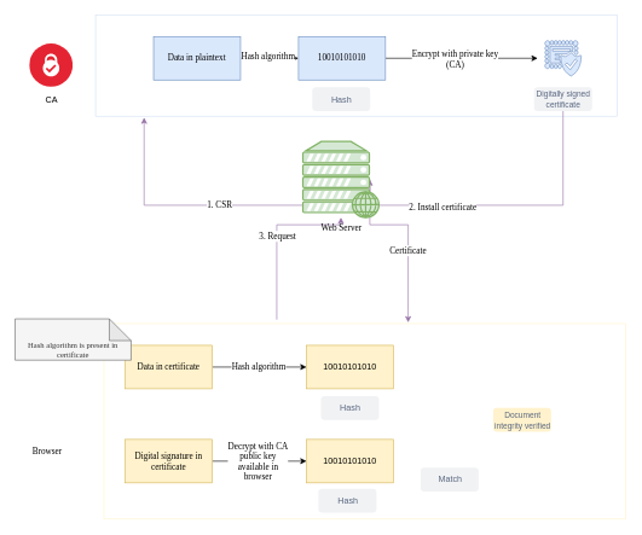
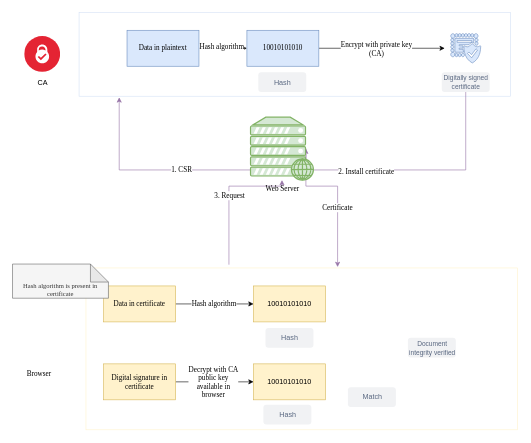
  <mxCell id="0" />
  <mxCell id="1" parent="0" />
  <mxCell id="2" value="" style="rounded=0;whiteSpace=wrap;html=1;fontFamily=Verdana;strokeColor=#FFF2CC;" vertex="1" parent="1"><mxGeometry x="142.5" y="446.5" width="720" height="270" as="geometry" /></mxCell>
  <mxCell id="3" value="" style="rounded=0;whiteSpace=wrap;html=1;fontFamily=Verdana;strokeColor=#D4E1F5;" vertex="1" parent="1"><mxGeometry x="131" y="20" width="720" height="140" as="geometry" /></mxCell>
  <mxCell id="4" value="" style="edgeStyle=orthogonalEdgeStyle;rounded=0;orthogonalLoop=1;jettySize=auto;html=1;" edge="1" parent="1" source="6" target="9"><mxGeometry relative="1" as="geometry" /></mxCell>
  <mxCell id="5" value="Hash algorithm" style="text;html=1;resizable=0;points=[];align=center;verticalAlign=middle;labelBackgroundColor=#ffffff;fontFamily=Verdana;" vertex="1" connectable="0" parent="4"><mxGeometry x="-0.15" y="3" relative="1" as="geometry"><mxPoint x="3" as="offset" /></mxGeometry></mxCell>
  <mxCell id="6" value="Data in plaintext" style="rounded=0;whiteSpace=wrap;html=1;fillColor=#dae8fc;strokeColor=#6c8ebf;fontFamily=Verdana;" vertex="1" parent="1"><mxGeometry x="211" y="50" width="120" height="60" as="geometry" /></mxCell>
  <mxCell id="7" value="" style="edgeStyle=orthogonalEdgeStyle;rounded=0;orthogonalLoop=1;jettySize=auto;html=1;" edge="1" parent="1" source="9"><mxGeometry relative="1" as="geometry"><mxPoint x="741" y="80" as="targetPoint" /></mxGeometry></mxCell>
  <mxCell id="8" value="Encrypt with private key &lt;br&gt;(CA)" style="text;html=1;resizable=0;points=[];align=center;verticalAlign=middle;labelBackgroundColor=#ffffff;fontFamily=Verdana;" vertex="1" connectable="0" parent="7"><mxGeometry x="-0.15" relative="1" as="geometry"><mxPoint x="6" as="offset" /></mxGeometry></mxCell>
  <mxCell id="9" value="10010101010" style="rounded=0;whiteSpace=wrap;html=1;fillColor=#dae8fc;strokeColor=#6c8ebf;fontFamily=Verdana;" vertex="1" parent="1"><mxGeometry x="411" y="50" width="120" height="60" as="geometry" /></mxCell>
  <mxCell id="10" value="Hash" style="rounded=1;align=center;fillColor=#F1F2F4;strokeColor=none;html=1;fontColor=#596780;fontSize=12" vertex="1" parent="1"><mxGeometry x="430" y="120" width="80" height="33" as="geometry" /></mxCell>
  <mxCell id="11" value="" style="pointerEvents=1;shadow=0;dashed=0;html=1;strokeColor=#6c8ebf;labelPosition=center;verticalLabelPosition=bottom;verticalAlign=top;align=center;shape=mxgraph.mscae.intune.certificate;fillColor=#dae8fc;" vertex="1" parent="1"><mxGeometry x="751" y="55.5" width="50" height="49" as="geometry" /></mxCell>
  <mxCell id="12" style="edgeStyle=orthogonalEdgeStyle;rounded=0;orthogonalLoop=1;jettySize=auto;html=1;entryX=0.88;entryY=0.5;entryDx=0;entryDy=0;entryPerimeter=0;fontFamily=Verdana;fillColor=#e1d5e7;strokeColor=#9673a6;" edge="1" parent="1" source="14" target="34"><mxGeometry relative="1" as="geometry"><Array as="points"><mxPoint x="776" y="283" /></Array></mxGeometry></mxCell>
  <mxCell id="13" value="2. Install certificate" style="text;html=1;resizable=0;points=[];align=center;verticalAlign=middle;labelBackgroundColor=#ffffff;fontFamily=Verdana;" vertex="1" connectable="0" parent="12"><mxGeometry x="0.375" y="2" relative="1" as="geometry"><mxPoint as="offset" /></mxGeometry></mxCell>
  <mxCell id="14" value="Digitally signed&lt;br style=&quot;font-size: 11px;&quot;&gt;certificate&lt;br style=&quot;font-size: 11px;&quot;&gt;" style="rounded=1;align=center;fillColor=#F1F2F4;strokeColor=none;html=1;fontColor=#596780;fontSize=11;" vertex="1" parent="1"><mxGeometry x="736" y="120" width="80" height="33" as="geometry" /></mxCell>
  <mxCell id="15" value="" style="edgeStyle=orthogonalEdgeStyle;rounded=0;orthogonalLoop=1;jettySize=auto;html=1;fontFamily=Verdana;entryX=0;entryY=0.5;entryDx=0;entryDy=0;" edge="1" parent="1" source="17" target="18"><mxGeometry relative="1" as="geometry"><mxPoint x="372" y="506.5" as="targetPoint" /></mxGeometry></mxCell>
  <mxCell id="16" value="Hash algorithm" style="text;html=1;resizable=0;points=[];align=center;verticalAlign=middle;labelBackgroundColor=#ffffff;fontFamily=Verdana;" vertex="1" connectable="0" parent="15"><mxGeometry x="0.065" relative="1" as="geometry"><mxPoint x="-6" as="offset" /></mxGeometry></mxCell>
  <mxCell id="17" value="Data in certificate" style="rounded=0;whiteSpace=wrap;html=1;fillColor=#fff2cc;strokeColor=#d6b656;fontFamily=Verdana;" vertex="1" parent="1"><mxGeometry x="172" y="476.5" width="120" height="60" as="geometry" /></mxCell>
  <mxCell id="18" value="10010101010" style="rounded=0;whiteSpace=wrap;html=1;fillColor=#fff2cc;strokeColor=#d6b656;" vertex="1" parent="1"><mxGeometry x="422" y="476.5" width="120" height="60" as="geometry" /></mxCell>
  <mxCell id="19" value="Hash" style="rounded=1;align=center;fillColor=#F1F2F4;strokeColor=none;html=1;fontColor=#596780;fontSize=12" vertex="1" parent="1"><mxGeometry x="442" y="546.5" width="80" height="33" as="geometry" /></mxCell>
  <mxCell id="20" value="&lt;br style=&quot;font-size: 11px;&quot;&gt;&lt;br style=&quot;font-size: 11px;&quot;&gt;Hash algorithm is present in certificate" style="shape=note;whiteSpace=wrap;html=1;backgroundOutline=1;darkOpacity=0.05;fontFamily=Verdana;fillColor=#f5f5f5;strokeColor=#666666;fontColor=#333333;fontSize=11;" vertex="1" parent="1"><mxGeometry x="20" y="440" width="160" height="57" as="geometry" /></mxCell>
  <mxCell id="21" value="" style="edgeStyle=orthogonalEdgeStyle;rounded=0;orthogonalLoop=1;jettySize=auto;html=1;fontFamily=Verdana;entryX=0;entryY=0.5;entryDx=0;entryDy=0;" edge="1" parent="1" source="23" target="24"><mxGeometry relative="1" as="geometry"><mxPoint x="372" y="636.5" as="targetPoint" /></mxGeometry></mxCell>
  <mxCell id="22" value="Decrypt with CA &lt;br&gt;public key &lt;br&gt;available in&lt;br&gt;browser&lt;br&gt;" style="text;html=1;resizable=0;points=[];align=center;verticalAlign=middle;labelBackgroundColor=#ffffff;fontFamily=Verdana;" vertex="1" connectable="0" parent="21"><mxGeometry x="-0.058" relative="1" as="geometry"><mxPoint x="1" as="offset" /></mxGeometry></mxCell>
  <mxCell id="23" value="Digital signature in certificate" style="rounded=0;whiteSpace=wrap;html=1;fillColor=#fff2cc;strokeColor=#d6b656;fontFamily=Verdana;" vertex="1" parent="1"><mxGeometry x="172" y="606.5" width="120" height="60" as="geometry" /></mxCell>
  <mxCell id="24" value="10010101010" style="rounded=0;whiteSpace=wrap;html=1;fillColor=#fff2cc;strokeColor=#d6b656;" vertex="1" parent="1"><mxGeometry x="422" y="606.5" width="120" height="60" as="geometry" /></mxCell>
  <mxCell id="25" value="Hash" style="rounded=1;align=center;fillColor=#F1F2F4;strokeColor=none;html=1;fontColor=#596780;fontSize=12" vertex="1" parent="1"><mxGeometry x="438.5" y="674.5" width="80" height="33" as="geometry" /></mxCell>
  <mxCell id="26" value="" style="shape=image;html=1;verticalAlign=top;verticalLabelPosition=bottom;labelBackgroundColor=#ffffff;imageAspect=0;aspect=fixed;image=https://cdn4.iconfinder.com/data/icons/developer-set-3/128/sc2-128.png;fontFamily=Verdana;" vertex="1" parent="1"><mxGeometry x="559.5" y="517.5" width="128" height="128" as="geometry" /></mxCell>
- <mxCell id="27" value="&lt;font style=&quot;font-size: 11px&quot;&gt;Document &lt;br&gt;integrity verified&lt;/font&gt;" style="rounded=1;align=center;fillColor=#fff2cc;strokeColor=none;html=1;fontColor=#596780;fontSize=12;" vertex="1" parent="1"><mxGeometry x="679.5" y="563" width="80" height="33" as="geometry" /></mxCell>
+ <mxCell id="27" value="&lt;font style=&quot;font-size: 11px&quot;&gt;Document &lt;br&gt;integrity verified&lt;/font&gt;" style="rounded=1;align=center;fillColor=#F1F2F4;strokeColor=none;html=1;fontColor=#596780;fontSize=12" vertex="1" parent="1"><mxGeometry x="679.5" y="563" width="80" height="33" as="geometry" /></mxCell>
  <mxCell id="28" value="Match" style="rounded=1;align=center;fillColor=#F1F2F4;strokeColor=none;html=1;fontColor=#596780;fontSize=12" vertex="1" parent="1"><mxGeometry x="579.5" y="645.5" width="80" height="33" as="geometry" /></mxCell>
  <mxCell id="29" style="edgeStyle=orthogonalEdgeStyle;rounded=0;orthogonalLoop=1;jettySize=auto;html=1;entryX=0.093;entryY=1.014;entryDx=0;entryDy=0;entryPerimeter=0;fontFamily=Verdana;fillColor=#e1d5e7;strokeColor=#9673a6;" edge="1" parent="1" source="34" target="3"><mxGeometry relative="1" as="geometry"><Array as="points"><mxPoint x="198" y="283" /></Array></mxGeometry></mxCell>
  <mxCell id="30" value="1. CSR" style="text;html=1;resizable=0;points=[];align=center;verticalAlign=middle;labelBackgroundColor=#ffffff;fontFamily=Verdana;" vertex="1" connectable="0" parent="29"><mxGeometry x="-0.318" y="-1" relative="1" as="geometry"><mxPoint as="offset" /></mxGeometry></mxCell>
  <mxCell id="31" style="edgeStyle=orthogonalEdgeStyle;rounded=0;orthogonalLoop=1;jettySize=auto;html=1;strokeColor=#9673a6;fontFamily=Verdana;endArrow=none;endFill=0;startArrow=classic;startFill=1;fillColor=#e1d5e7;" edge="1" parent="1" source="34"><mxGeometry relative="1" as="geometry"><mxPoint x="381" y="441" as="targetPoint" /><Array as="points"><mxPoint x="381" y="310" /></Array></mxGeometry></mxCell>
  <mxCell id="32" value="3. Request" style="text;html=1;resizable=0;points=[];align=center;verticalAlign=middle;labelBackgroundColor=#ffffff;fontFamily=Verdana;" vertex="1" connectable="0" parent="31"><mxGeometry x="-0.006" relative="1" as="geometry"><mxPoint as="offset" /></mxGeometry></mxCell>
  <mxCell id="33" value="Certificate" style="edgeStyle=orthogonalEdgeStyle;rounded=0;orthogonalLoop=1;jettySize=auto;html=1;exitX=0.88;exitY=0.5;exitDx=0;exitDy=0;exitPerimeter=0;entryX=0.583;entryY=-0.006;entryDx=0;entryDy=0;entryPerimeter=0;startArrow=none;startFill=0;endArrow=classic;endFill=1;strokeColor=#9673a6;fontFamily=Verdana;fillColor=#e1d5e7;fontSize=12;" edge="1" parent="1" source="34" target="2"><mxGeometry x="0.209" relative="1" as="geometry"><Array as="points"><mxPoint x="509" y="310" /><mxPoint x="562" y="310" /></Array><mxPoint as="offset" /></mxGeometry></mxCell>
  <mxCell id="34" value="&lt;font color=&quot;#000000&quot; face=&quot;Verdana&quot;&gt;Web Server&lt;/font&gt;" style="verticalAlign=top;verticalLabelPosition=bottom;labelPosition=center;align=center;html=1;outlineConnect=0;fillColor=#d5e8d4;strokeColor=#82b366;gradientDirection=north;strokeWidth=2;shape=mxgraph.networks.web_server;" vertex="1" parent="1"><mxGeometry x="417" y="195" width="105" height="105" as="geometry" /></mxCell>
  <mxCell id="35" value="&lt;font color=&quot;#000000&quot;&gt;CA&lt;/font&gt;" style="aspect=fixed;perimeter=ellipsePerimeter;html=1;align=center;shadow=0;dashed=0;fontColor=#4277BB;labelBackgroundColor=#ffffff;fontSize=12;spacingTop=3;image;image=img/lib/ibm/blockchain/certificate_authority.svg;strokeColor=#FFF2CC;imageBackground=#ffffff;" vertex="1" parent="1"><mxGeometry x="40" y="60" width="60" height="60" as="geometry" /></mxCell>
  <mxCell id="36" value="Browser" style="shape=image;html=1;verticalAlign=top;verticalLabelPosition=bottom;labelBackgroundColor=#ffffff;imageAspect=0;aspect=fixed;image=https://cdn1.iconfinder.com/data/icons/smallicons-logotypes/32/chrome-128.png;strokeColor=#FFF2CC;fontFamily=Verdana;fontSize=12;" vertex="1" parent="1"><mxGeometry x="40" y="563" width="47" height="47" as="geometry" /></mxCell>
